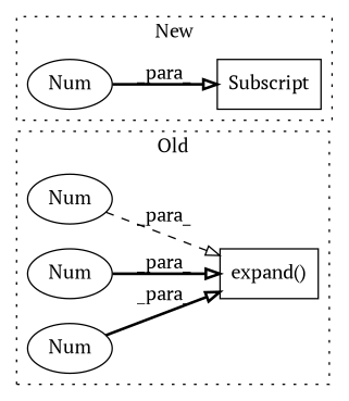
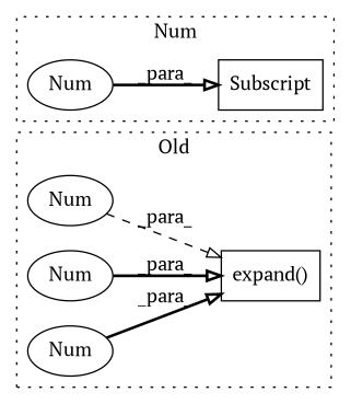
  digraph {
    fontname="PT Serif"
    rankdir=LR
    node [a=76 fontname="PT Serif" l=2 shape=ellipse]
    edge [arrowhead=onormal fontname="PT Serif" style=bold]
    n1 [a=75 l="22,1" label="expand()" s="15702,15755" shape=box]
    n2 [label=Num s=15753]
    n3 [label=Num s=15749]
    n4 [label=Num s=15745]
    n5 [a=63 l="20,0" label=Subscript s="20713,0" shape=box]
    n6 [l=1 label=Num s=20731]
    subgraph cluster_1 {
      label=Old
      style=dotted
      n1
      n2
      n3
      n4
    }
    subgraph cluster_2 {
-     label=New
+     label=Num
      style=dotted
      n5
      n6
    }
    n2 -> n1 [label=_para_ style=dashed]
    n3 -> n1 [label=_para_]
    n4 -> n1 [label=_para_]
    n6 -> n5 [label=_para_]
  }
